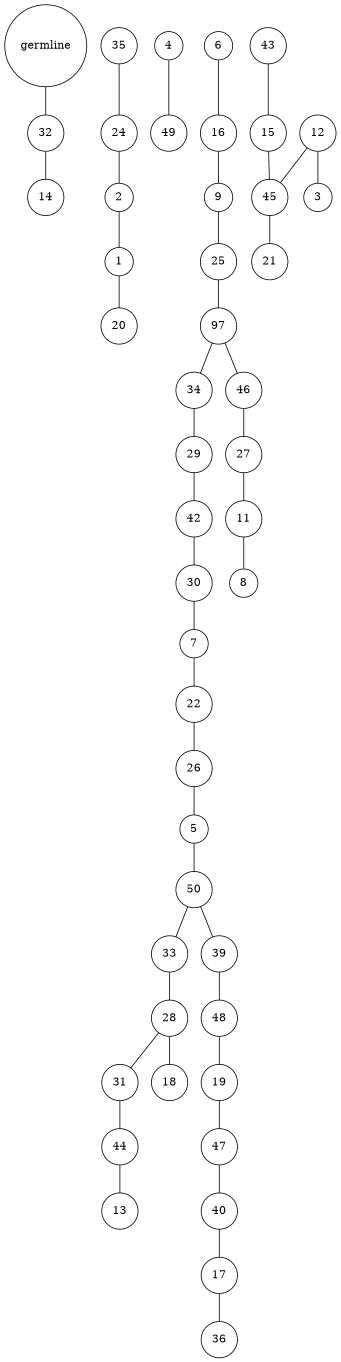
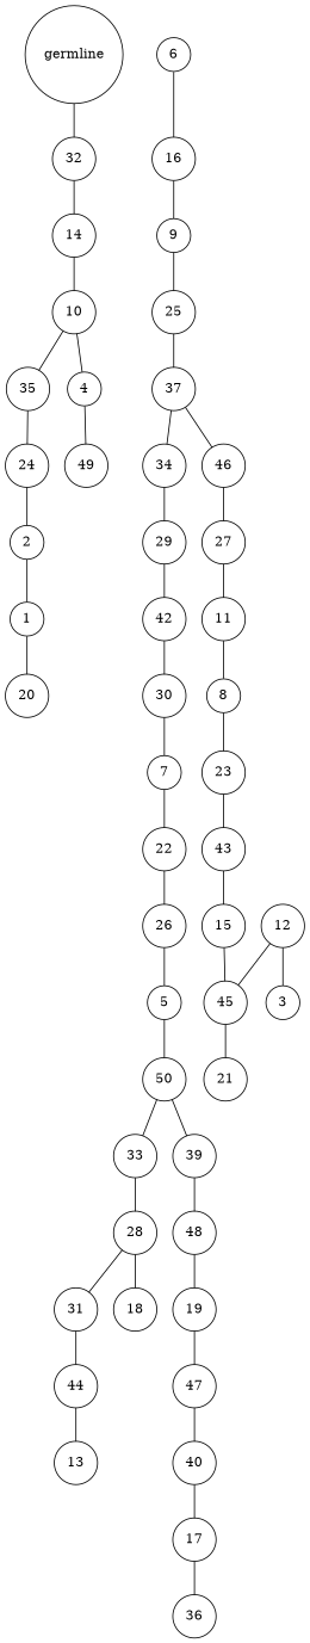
  graph {
    rankdir=UD
    splines=line
    node [shape=circle]
    n1 [label=germline]
    n2 [label=32]
    n3 [label=14]
+   n4 [label=10]
    n5 [label=35]
    n6 [label=4]
    n7 [label=24]
    n8 [label=49]
    n9 [label=2]
    n10 [label=1]
    n11 [label=20]
    n12 [label=6]
    n13 [label=16]
    n14 [label=9]
    n15 [label=25]
-   n16 [label=97]
+   n16 [label=37]
    n17 [label=34]
    n18 [label=46]
    n19 [label=29]
    n20 [label=27]
    n21 [label=42]
    n22 [label=30]
    n23 [label=7]
    n24 [label=22]
    n25 [label=26]
    n26 [label=5]
    n27 [label=50]
    n28 [label=33]
    n29 [label=39]
    n30 [label=28]
    n31 [label=48]
    n32 [label=31]
    n33 [label=18]
    n34 [label=44]
    n35 [label=13]
    n36 [label=19]
    n37 [label=47]
    n38 [label=40]
    n39 [label=17]
    n40 [label=36]
    n41 [label=11]
    n42 [label=8]
+   n43 [label=23]
    n44 [label=43]
    n45 [label=15]
    n46 [label=45]
    n47 [label=12]
    n48 [label=3]
    n49 [label=21]
    n1 -- n2
    n2 -- n3
+   n3 -- n4
+   n4 -- n5
+   n4 -- n6
    n5 -- n7
    n6 -- n8
    n7 -- n9
    n9 -- n10
    n10 -- n11
    n12 -- n13
    n13 -- n14
    n14 -- n15
    n15 -- n16
    n16 -- n17
    n16 -- n18
    n17 -- n19
    n18 -- n20
    n19 -- n21
    n20 -- n41
    n21 -- n22
    n22 -- n23
    n23 -- n24
    n24 -- n25
    n25 -- n26
    n26 -- n27
    n27 -- n28
    n27 -- n29
    n28 -- n30
    n29 -- n31
    n30 -- n32
    n30 -- n33
    n31 -- n36
    n32 -- n34
    n34 -- n35
    n36 -- n37
    n37 -- n38
    n38 -- n39
    n39 -- n40
    n41 -- n42
+   n42 -- n43
+   n43 -- n44
    n44 -- n45
    n45 -- n46
    n46 -- n49
    n47 -- n46
    n47 -- n48
  }
